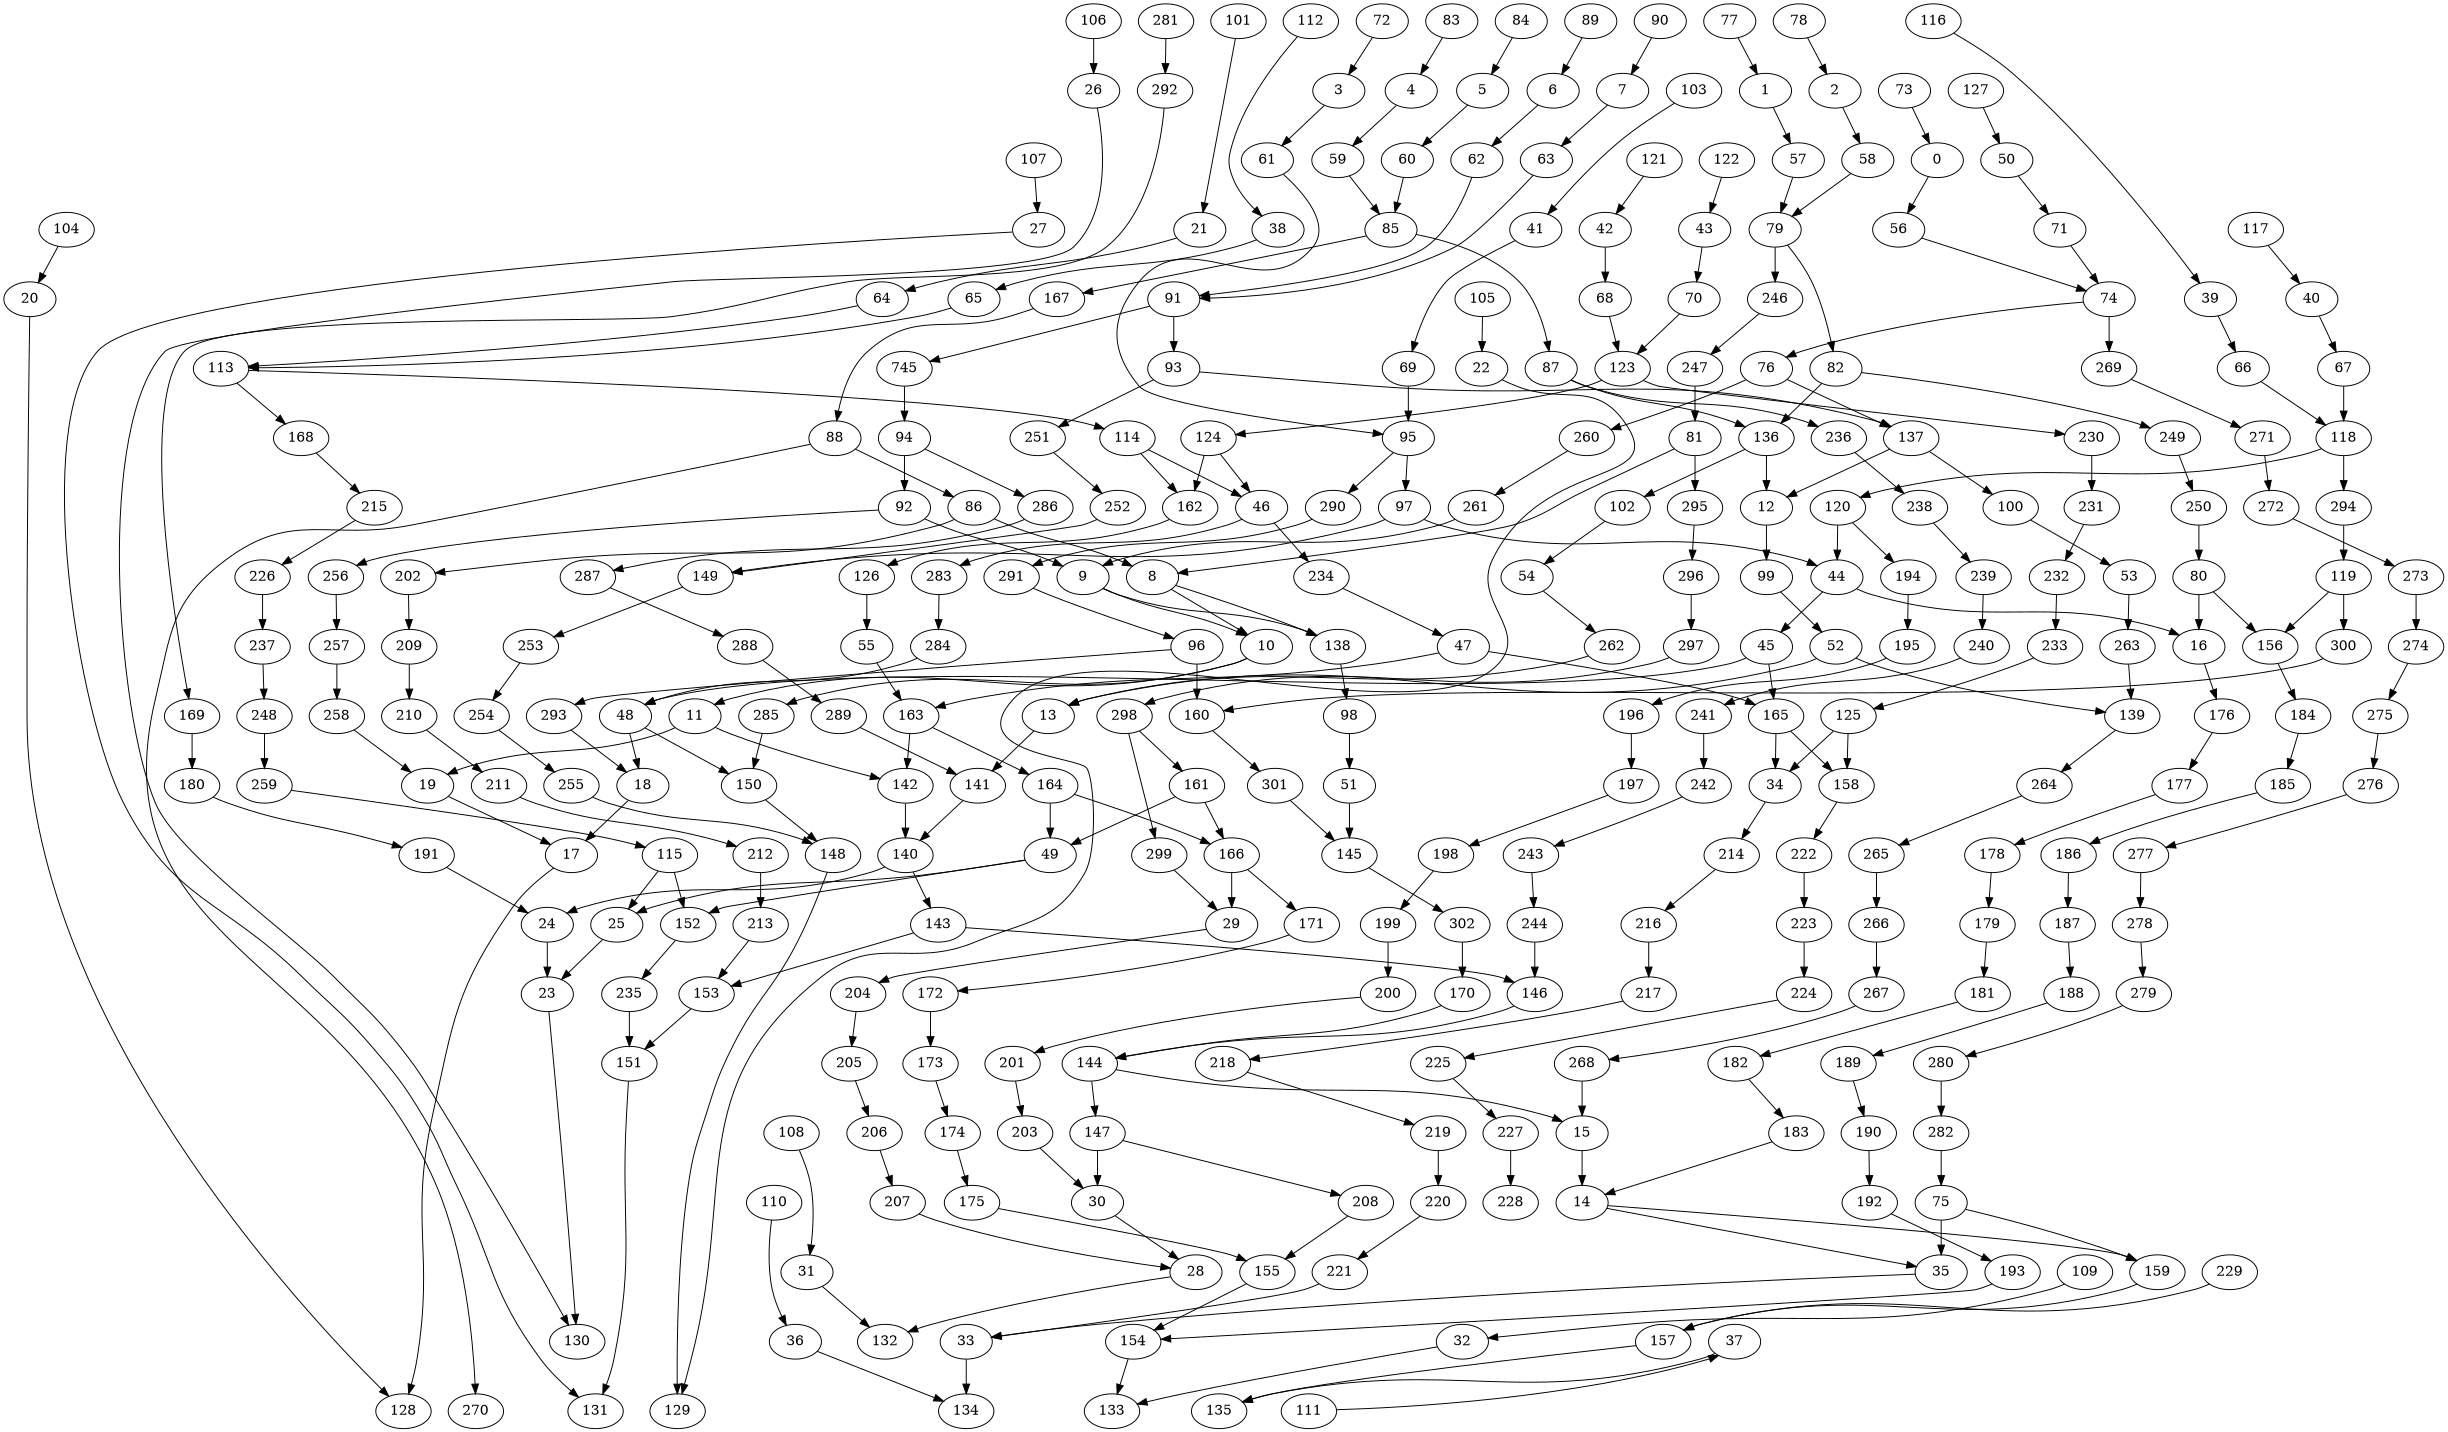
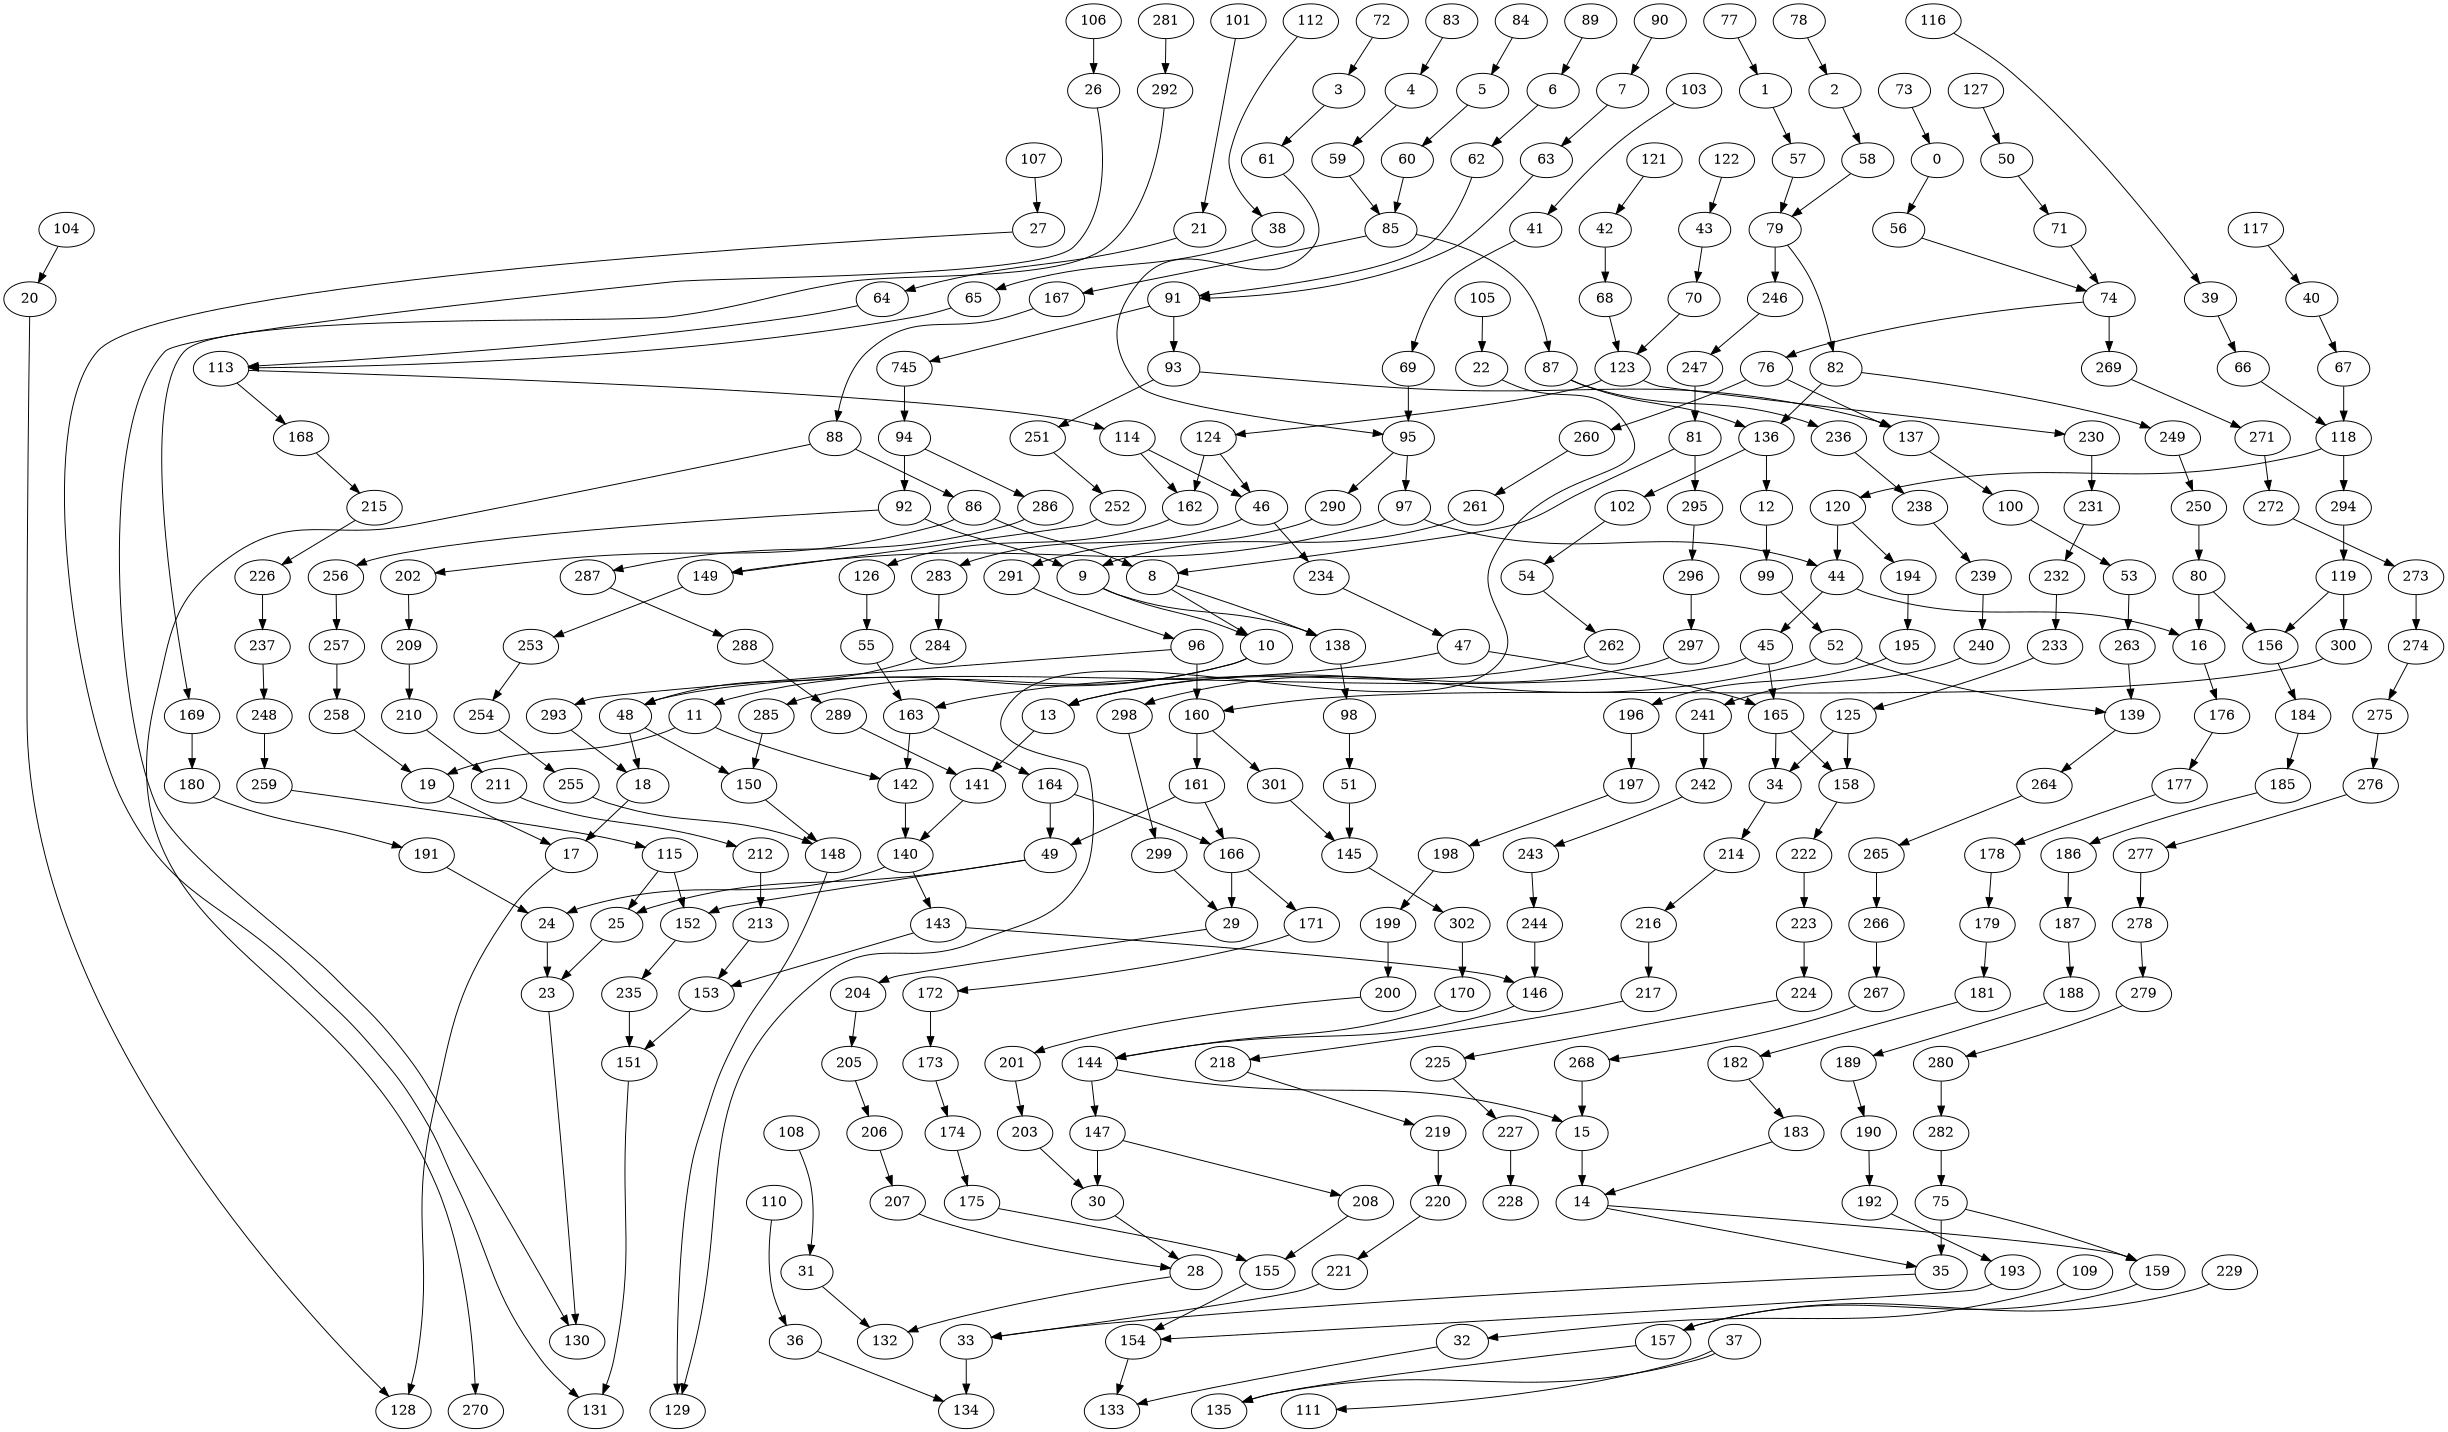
  digraph {
    edge [weight=0]
    0
    56
    74
    1
    57
    79
    2
    58
    3
    61
    95
    4
    59
    85
    5
    60
    6
    62
    91
    7
    63
    8
    10
    138
    11
    285
    98
    9
    19
    142
    150
    17
    140
    12
    99
    52
    13
    141
    14
    35
    159
    33
    157
    15
    16
    176
    177
    128
    18
    20
    21
    64
    113
    22
    129
    23
    130
    24
    25
    26
    27
    131
    28
    132
    29
    204
    205
    30
    31
    32
    133
    134
    34
    214
    216
    36
    37
    135
    38
    65
    39
    66
    118
    40
    67
    41
    69
    42
    68
    123
    43
    70
    44
    45
    48
    165
    158
    46
    234
    283
    47
    284
    163
    164
    148
    49
    152
    235
    50
    71
    51
    145
    302
    139
    264
    53
    263
    54
    262
    55
    76
    269
    82
    246
    87
    167
    97
    290
    93
    n130 [label=745]
    114
    168
    120
    294
    124
    230
    72
    73
    137
    260
    271
    75
    100
    261
    77
    78
    136
    249
    247
    80
    156
    184
    81
    295
    296
    102
    250
    83
    84
    236
    88
    86
    202
    209
    238
    270
    89
    90
    251
    94
    92
    256
    257
    252
    286
    287
    149
    291
    96
    160
    293
    161
    301
    253
    101
    103
    104
    105
    106
    107
    108
    109
    110
    111
    112
    162
    215
    126
    115
    116
    117
    194
    119
    300
    195
    121
    122
    231
    125
    222
    127
    265
    143
    146
    153
    144
    151
    147
    208
    170
    155
    254
    154
    185
    223
    166
    171
    172
    226
    169
    180
    191
    173
    174
    175
    178
    179
    181
    182
    183
    186
    187
    188
    189
    190
    192
    193
    196
    197
    198
    199
    200
    201
    203
    210
    206
    207
    211
    212
    213
    217
    237
    218
    219
    220
    221
    224
    225
    227
    228
    248
    229
    232
    233
    239
    259
    240
    241
    242
    243
    244
    255
    258
    266
    267
    268
    272
    281
    292
    273
    274
    275
    276
    277
    278
    279
    280
    282
    288
    289
    297
    298
    299
    0 -> 56
    56 -> 74
    74 -> 76
    74 -> 269 [weight=1]
    1 -> 57
    57 -> 79
    79 -> 82
    79 -> 246 [weight=1]
    2 -> 58
    58 -> 79
    3 -> 61
    61 -> 95
    95 -> 97
    95 -> 290
    4 -> 59
    59 -> 85
    85 -> 87
    85 -> 167
    5 -> 60
    60 -> 85
    6 -> 62
    62 -> 91
    91 -> 93 [weight=2]
    91 -> n130
    7 -> 63
    63 -> 91
    8 -> 10
    8 -> 138
    10 -> 11
    10 -> 285
    138 -> 98
    11 -> 19 [weight=1]
    11 -> 142
    285 -> 150
    98 -> 51 [weight=1]
    9 -> 10
    9 -> 138 [weight=1]
    19 -> 17
    142 -> 140 [weight=3]
    150 -> 148
    17 -> 128
    140 -> 24 [weight=2]
    140 -> 143
    12 -> 99
    99 -> 52
    52 -> 13
    52 -> 139
    13 -> 141
    141 -> 140
    14 -> 35
    14 -> 159
    35 -> 33
    159 -> 157
    33 -> 134 [weight=4]
    157 -> 135
    15 -> 14 [weight=3]
    16 -> 176
    176 -> 177
    177 -> 178
    18 -> 17
    20 -> 128
    21 -> 64
    64 -> 113
    113 -> 114
    113 -> 168
    22 -> 129
    23 -> 130
    24 -> 23 [weight=2]
    25 -> 23
    26 -> 130
    27 -> 131
    28 -> 132
    29 -> 204
    204 -> 205
    205 -> 206
    30 -> 28
    31 -> 132
    32 -> 133
    34 -> 214
    214 -> 216
    216 -> 217
    36 -> 134
    37 -> 135
    38 -> 65
    65 -> 113
    39 -> 66
    66 -> 118
    118 -> 120
    118 -> 294 [weight=1]
    40 -> 67
    67 -> 118 [weight=1]
    41 -> 69
    69 -> 95 [weight=3]
    42 -> 68 [weight=1]
    68 -> 123
    123 -> 124
    123 -> 230
    43 -> 70
    70 -> 123
    44 -> 16
    44 -> 45 [weight=1]
    45 -> 48 [weight=2]
    45 -> 165 [weight=2]
    48 -> 150
    48 -> 18 [weight=1]
    165 -> 34
    165 -> 158 [weight=1]
    158 -> 222
    46 -> 234
    46 -> 283 [weight=1]
    234 -> 47
    283 -> 284
    47 -> 165
    47 -> 163
    284 -> 48
    163 -> 142 [weight=1]
    163 -> 164
    164 -> 49 [weight=1]
    164 -> 166
    148 -> 129
    49 -> 25
    49 -> 152
    152 -> 235
    235 -> 151 [weight=2]
    50 -> 71
    71 -> 74
    51 -> 145 [weight=1]
    145 -> 302
    302 -> 170
    139 -> 264
    264 -> 265
    53 -> 263
    263 -> 139
    54 -> 262
    262 -> 13
    55 -> 163 [weight=1]
    76 -> 137 [weight=1]
    76 -> 260 [weight=1]
    269 -> 271
    82 -> 136 [weight=1]
    82 -> 249
    246 -> 247
    87 -> 136 [weight=1]
    87 -> 236
    167 -> 88
    97 -> 44
    97 -> 149
    290 -> 291
    93 -> 137
    93 -> 251
    n130 -> 94 [weight=1]
    114 -> 46
    114 -> 162
    168 -> 215
    120 -> 44 [weight=2]
    120 -> 194
    294 -> 119 [weight=3]
    124 -> 46
    124 -> 162
    230 -> 231 [weight=1]
    72 -> 3
    73 -> 0
-   137 -> 12
    137 -> 100
    260 -> 261
    271 -> 272
    75 -> 35 [weight=1]
    75 -> 159
    100 -> 53
    261 -> 9
    77 -> 1
    78 -> 2
    136 -> 12 [weight=2]
    136 -> 102
    249 -> 250
    247 -> 81 [weight=3]
    80 -> 16 [weight=3]
    80 -> 156 [weight=1]
    156 -> 184
    184 -> 185
    81 -> 8
    81 -> 295 [weight=2]
    295 -> 296
    296 -> 297 [weight=1]
    102 -> 54
    250 -> 80 [weight=3]
    83 -> 4
    84 -> 5
    236 -> 238
    88 -> 86 [weight=1]
    88 -> 270
    86 -> 8 [weight=1]
    86 -> 202
    202 -> 209
    209 -> 210 [weight=2]
    238 -> 239
    89 -> 6
    90 -> 7
    251 -> 252
    94 -> 92 [weight=2]
    94 -> 286
    92 -> 9 [weight=2]
    92 -> 256
    256 -> 257
    257 -> 258
    252 -> 149
    286 -> 287
    287 -> 288
    149 -> 253
    291 -> 96
    96 -> 160 [weight=2]
    96 -> 293
-   298 -> 161 [weight=1]
+   160 -> 161 [weight=1]
    160 -> 301
    293 -> 18
    161 -> 49
    161 -> 166
    301 -> 145
    253 -> 254
    101 -> 21
    103 -> 41
    104 -> 20
    105 -> 22
    106 -> 26
    107 -> 27
    108 -> 31
    109 -> 32
    110 -> 36
-   111 -> 37
+   37 -> 111
    112 -> 38
    162 -> 126
    215 -> 226
    126 -> 55 [weight=1]
    115 -> 25
    115 -> 152
    116 -> 39
    117 -> 40
    194 -> 195 [weight=1]
    119 -> 156
    119 -> 300
    300 -> 160
    195 -> 196 [weight=2]
    121 -> 42
    122 -> 43
    231 -> 232
    125 -> 34 [weight=1]
    125 -> 158
    222 -> 223
    127 -> 50
    265 -> 266 [weight=1]
    143 -> 146
    143 -> 153
    146 -> 144
    153 -> 151
    144 -> 15
    144 -> 147
    151 -> 131
    147 -> 30 [weight=1]
    147 -> 208
    208 -> 155
    170 -> 144
    155 -> 154
    254 -> 255
    154 -> 133
    185 -> 186
    223 -> 224
    166 -> 29 [weight=1]
    166 -> 171
    171 -> 172
    172 -> 173 [weight=1]
    226 -> 237 [weight=2]
    169 -> 180 [weight=1]
    180 -> 191
    191 -> 24
    173 -> 174
    174 -> 175
    175 -> 155
    178 -> 179
    179 -> 181
    181 -> 182
    182 -> 183
    183 -> 14
    186 -> 187
    187 -> 188
    188 -> 189
    189 -> 190
    190 -> 192
    192 -> 193
    193 -> 154
    196 -> 197 [weight=1]
    197 -> 198
    198 -> 199
    199 -> 200 [weight=1]
    200 -> 201
    201 -> 203
    203 -> 30
    210 -> 211
    206 -> 207
    207 -> 28
    211 -> 212
    212 -> 213 [weight=2]
    213 -> 153
    217 -> 218
    237 -> 248
    218 -> 219
    219 -> 220
    220 -> 221
    221 -> 33
    224 -> 225
    225 -> 227
    227 -> 228 [weight=1]
    248 -> 259 [weight=1]
    229 -> 157
    232 -> 233
    233 -> 125
    239 -> 240
    259 -> 115
    240 -> 241
    241 -> 242
    242 -> 243
    243 -> 244
    244 -> 146 [weight=3]
    255 -> 148
    258 -> 19
    266 -> 267 [weight=1]
    267 -> 268
    268 -> 15 [weight=1]
    272 -> 273
    281 -> 292
    292 -> 169
    273 -> 274
    274 -> 275
    275 -> 276
    276 -> 277
    277 -> 278
    278 -> 279
    279 -> 280
    280 -> 282 [weight=2]
    282 -> 75 [weight=1]
    288 -> 289
    289 -> 141
    297 -> 298
    298 -> 299
    299 -> 29
  }
